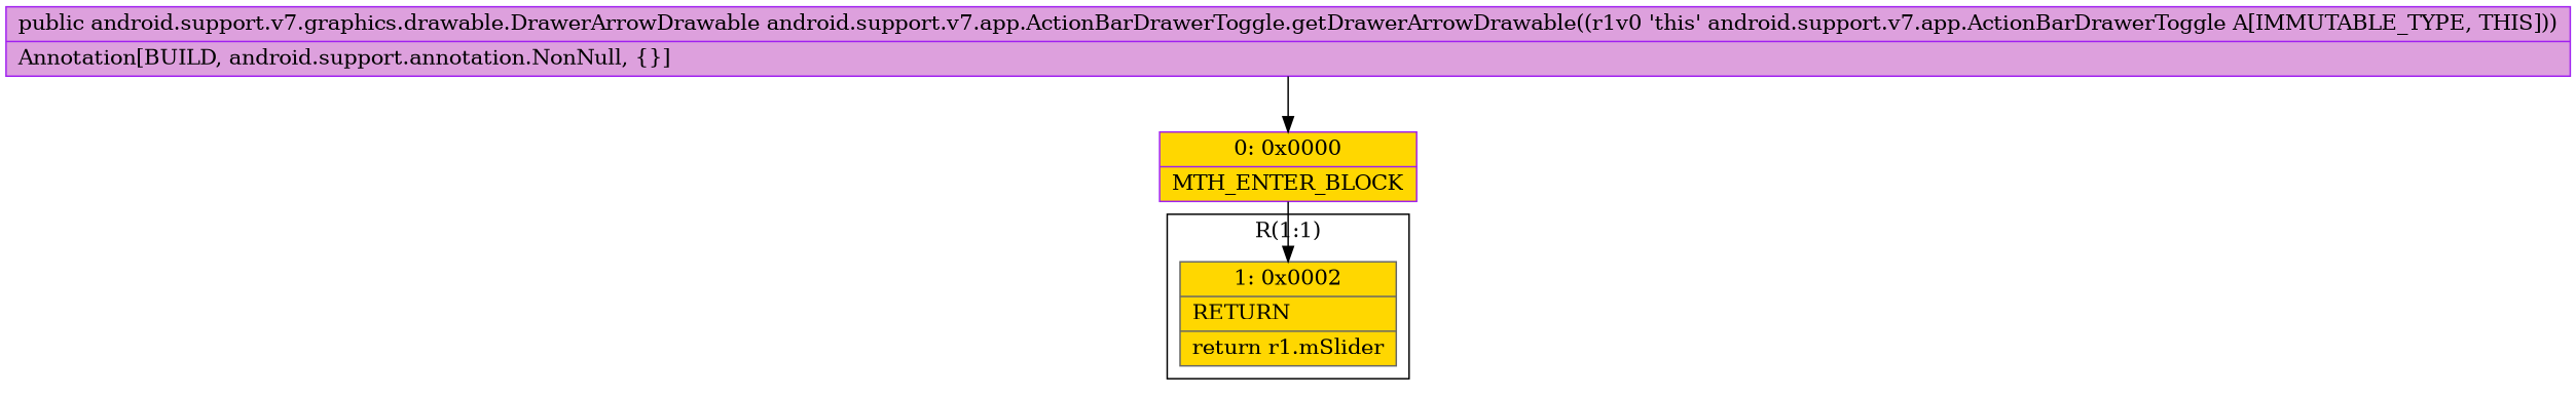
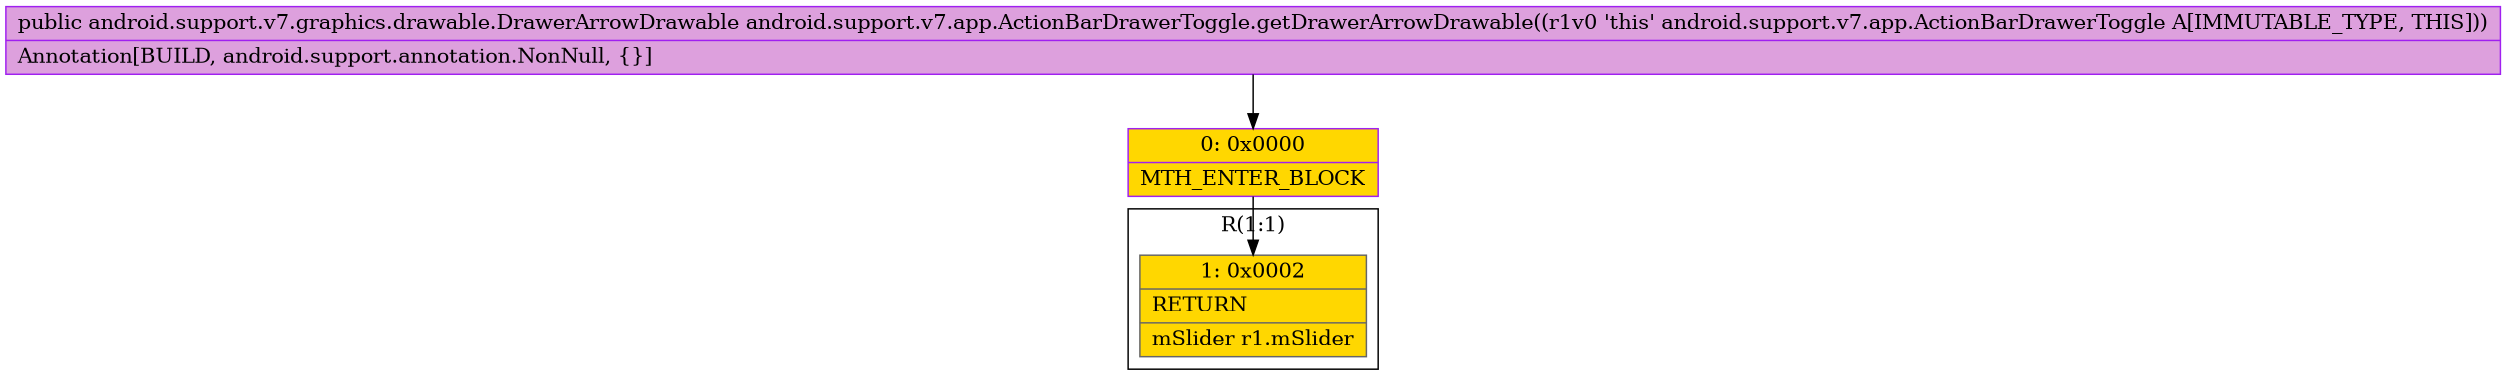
  digraph {
    node [color=purple shape=record style=filled fillcolor=gold]
-   n1 [color=gray40 label="{1\:\ 0x0002|RETURN\l|return r1.mSlider\l}"]
+   n1 [color=gray40 label="{1\:\ 0x0002|RETURN\l|mSlider r1.mSlider\l}"]
    n2 [label="{0\:\ 0x0000|MTH_ENTER_BLOCK\l}"]
    n3 [label="{public android.support.v7.graphics.drawable.DrawerArrowDrawable android.support.v7.app.ActionBarDrawerToggle.getDrawerArrowDrawable((r1v0 'this' android.support.v7.app.ActionBarDrawerToggle A[IMMUTABLE_TYPE, THIS]))  | Annotation[BUILD, android.support.annotation.NonNull, \{\}]\l}" fillcolor=plum]
    subgraph cluster_1 {
      label="R(1:1)"
      n1
    }
    n2 -> n1
    n3 -> n2
  }
